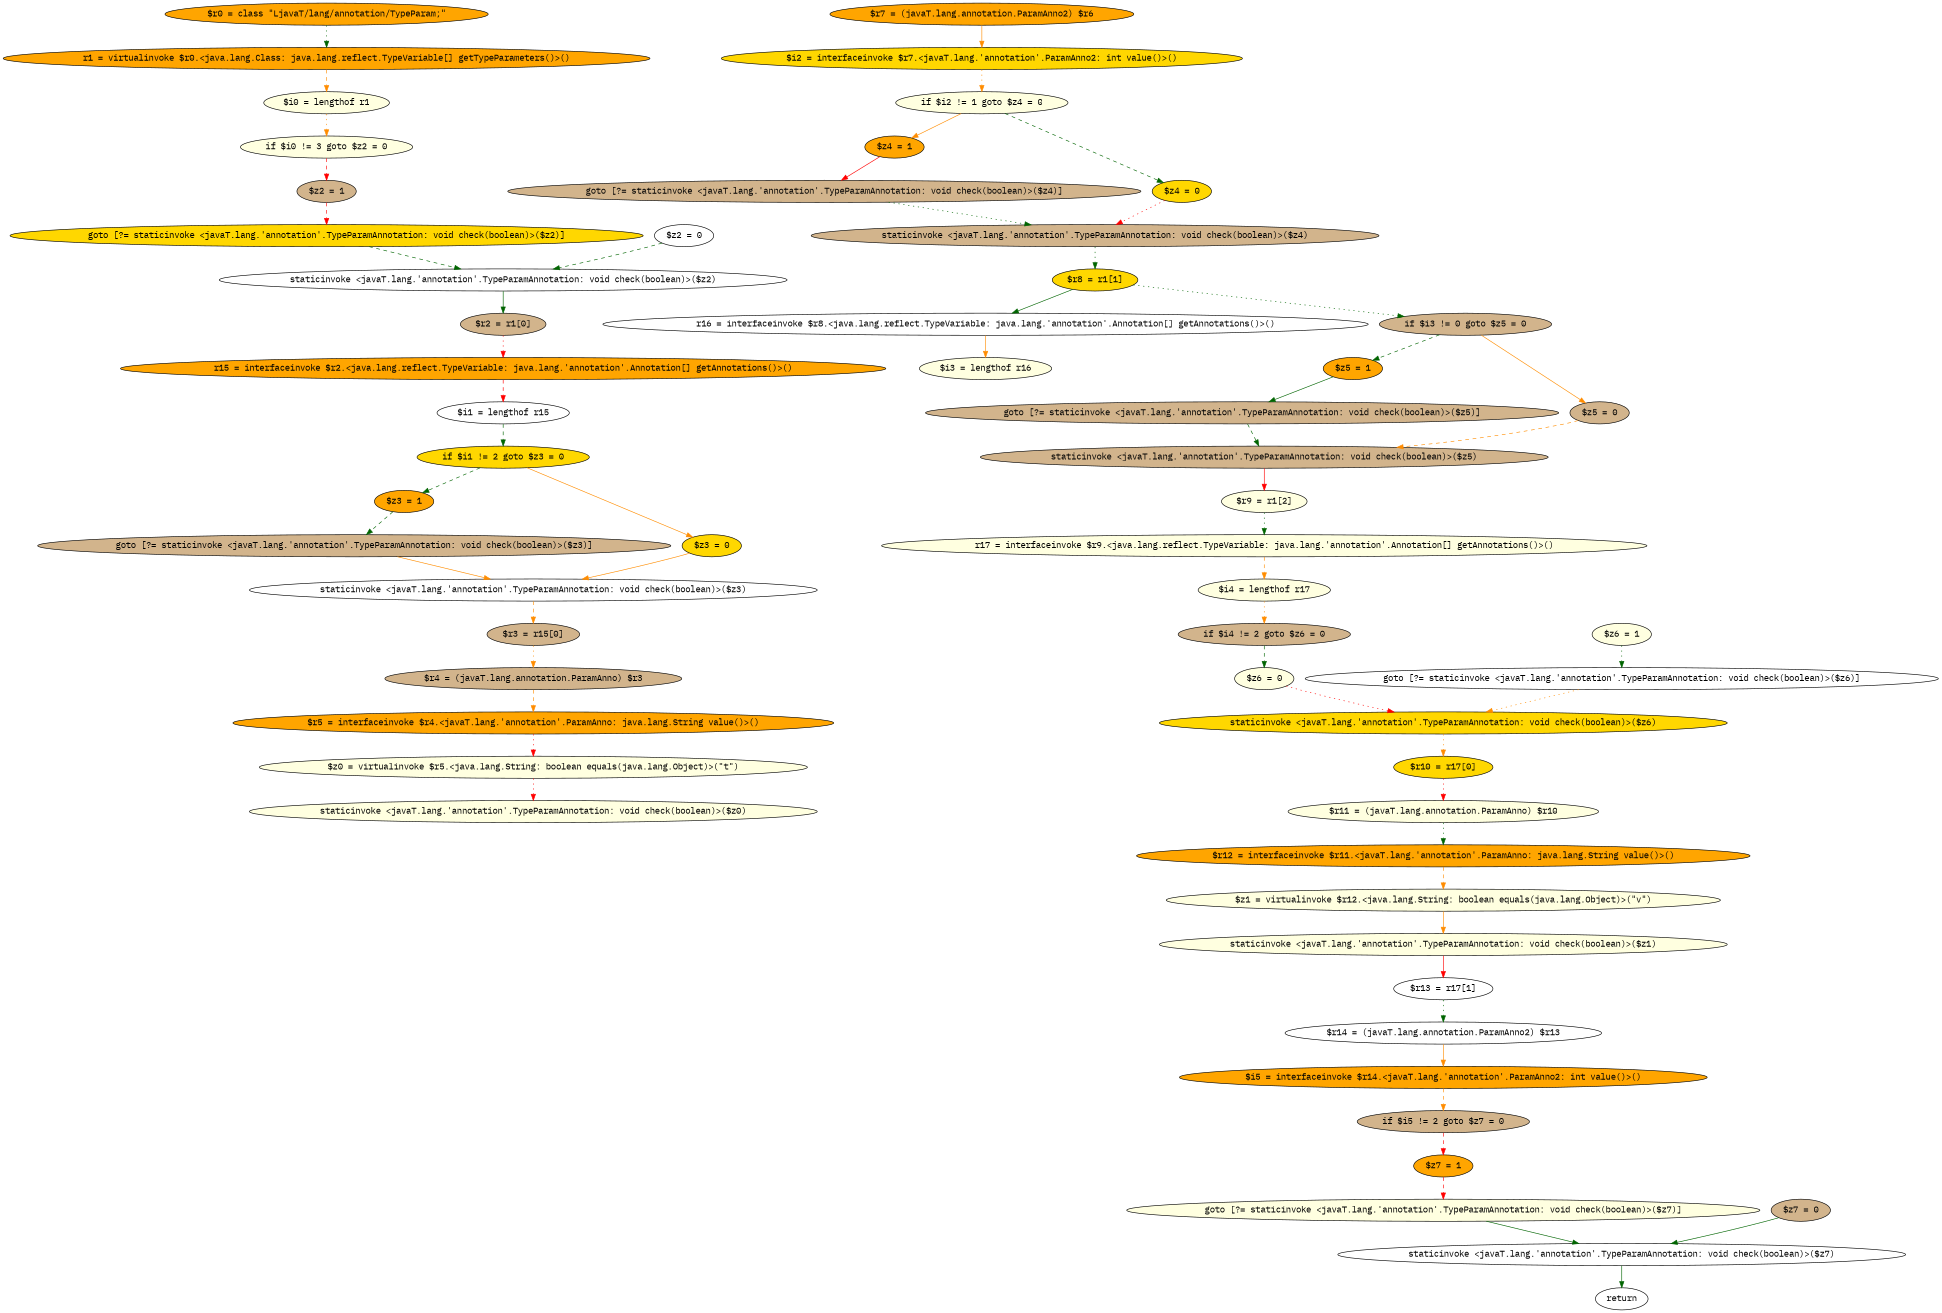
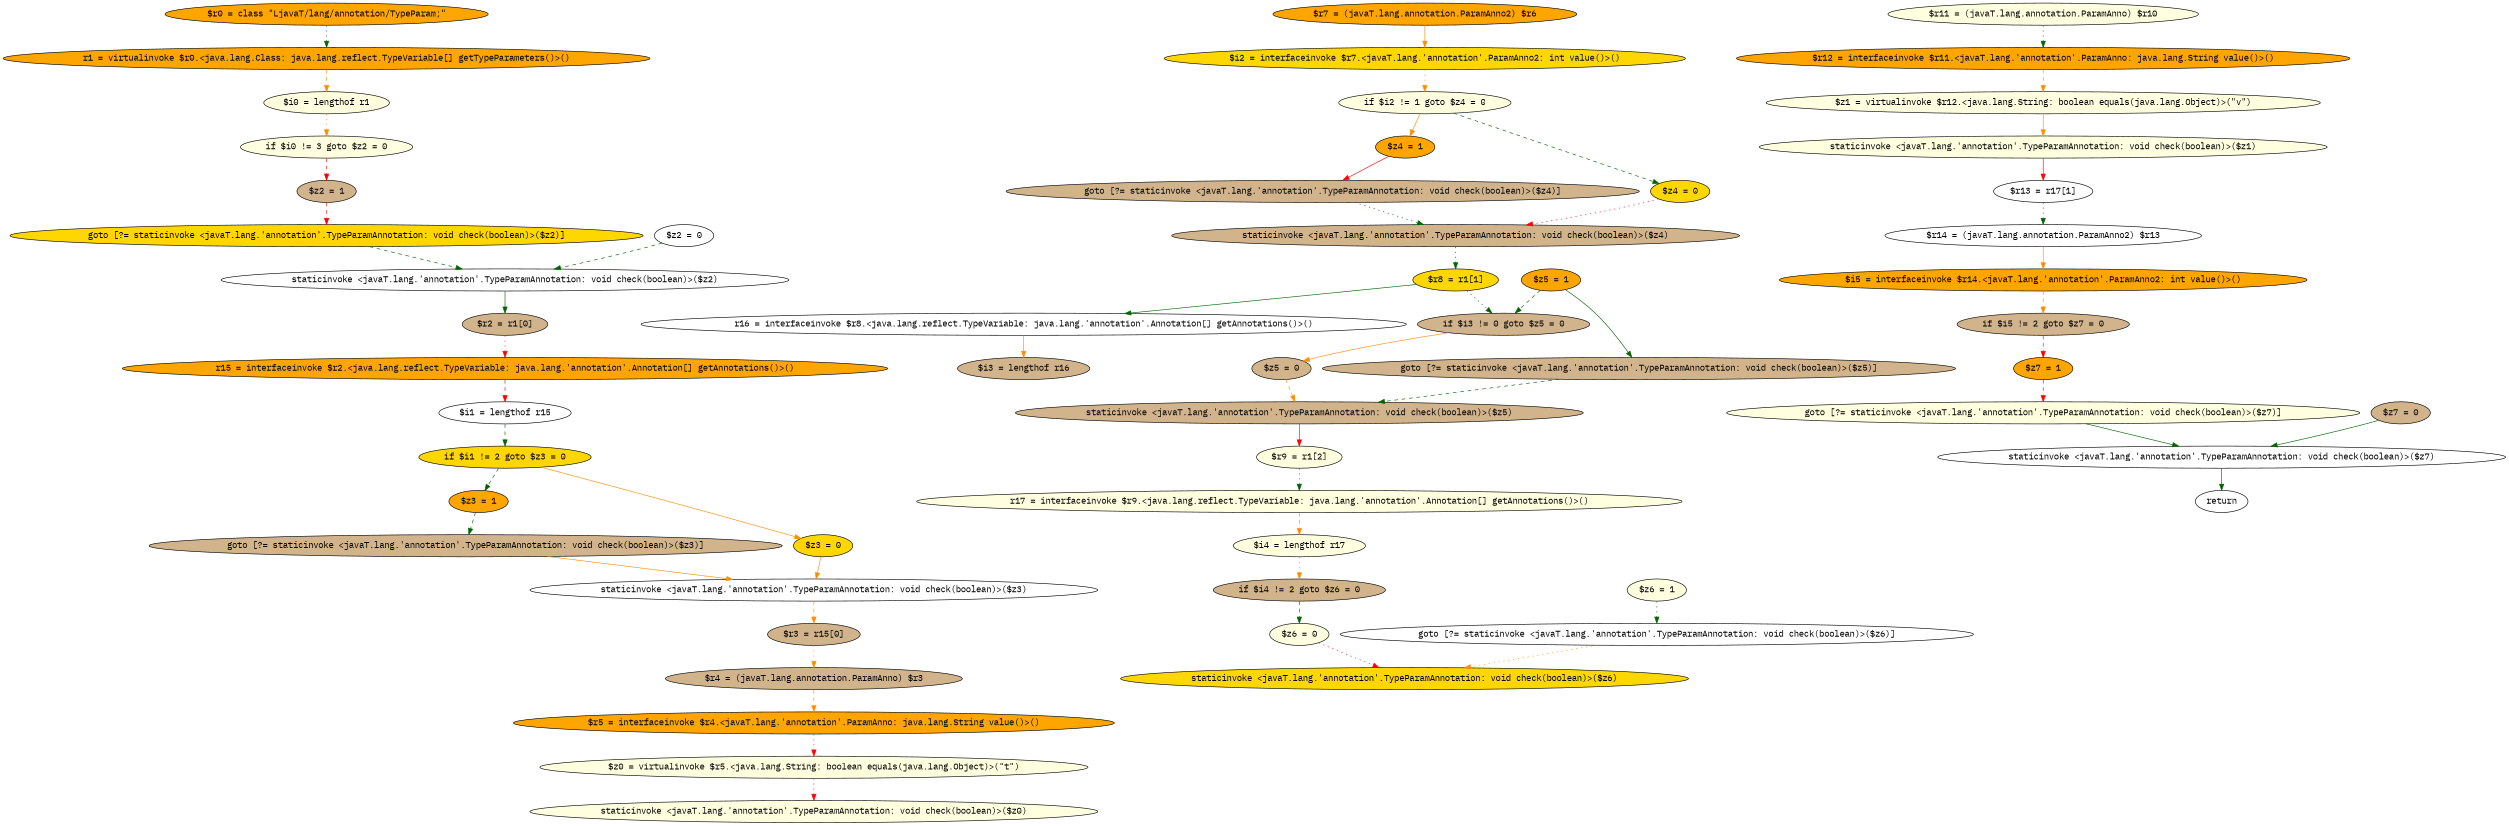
  digraph {
    fontname="IBM Plex Mono"
    node [fillcolor=lightyellow fontname="IBM Plex Mono" style=filled]
    edge [color=darkgreen fontname="IBM Plex Mono" style=dashed]
    "$r0 = class \"LjavaT/lang/annotation/TypeParam;\"" [fillcolor=orange]
    "r1 = virtualinvoke $r0.<java.lang.Class: java.lang.reflect.TypeVariable[] getTypeParameters()>()" [fillcolor=orange]
    "$i0 = lengthof r1"
    "if $i0 != 3 goto $z2 = 0"
    "$z2 = 1" [fillcolor=tan]
    "goto [?= staticinvoke <javaT.lang.'annotation'.TypeParamAnnotation: void check(boolean)>($z2)]" [fillcolor=gold]
    "$z2 = 0" [fillcolor=white]
    "staticinvoke <javaT.lang.'annotation'.TypeParamAnnotation: void check(boolean)>($z2)" [fillcolor=white]
    "$r2 = r1[0]" [fillcolor=tan]
    "r15 = interfaceinvoke $r2.<java.lang.reflect.TypeVariable: java.lang.'annotation'.Annotation[] getAnnotations()>()" [fillcolor=orange]
    "$i1 = lengthof r15" [fillcolor=white]
    "if $i1 != 2 goto $z3 = 0" [fillcolor=gold]
    "$z3 = 1" [fillcolor=orange]
    "$z3 = 0" [fillcolor=gold]
    "goto [?= staticinvoke <javaT.lang.'annotation'.TypeParamAnnotation: void check(boolean)>($z3)]" [fillcolor=tan]
    "staticinvoke <javaT.lang.'annotation'.TypeParamAnnotation: void check(boolean)>($z3)" [fillcolor=white]
    "$r3 = r15[0]" [fillcolor=tan]
    "$r4 = (javaT.lang.annotation.ParamAnno) $r3" [fillcolor=tan]
    "$r5 = interfaceinvoke $r4.<javaT.lang.'annotation'.ParamAnno: java.lang.String value()>()" [fillcolor=orange]
    "$z0 = virtualinvoke $r5.<java.lang.String: boolean equals(java.lang.Object)>(\"t\")"
    "staticinvoke <javaT.lang.'annotation'.TypeParamAnnotation: void check(boolean)>($z0)"
    "$r7 = (javaT.lang.annotation.ParamAnno2) $r6" [fillcolor=orange]
    "$i2 = interfaceinvoke $r7.<javaT.lang.'annotation'.ParamAnno2: int value()>()" [fillcolor=gold]
    "if $i2 != 1 goto $z4 = 0"
    "$z4 = 1" [fillcolor=orange]
    "$z4 = 0" [fillcolor=gold]
    "goto [?= staticinvoke <javaT.lang.'annotation'.TypeParamAnnotation: void check(boolean)>($z4)]" [fillcolor=tan]
    "staticinvoke <javaT.lang.'annotation'.TypeParamAnnotation: void check(boolean)>($z4)" [fillcolor=tan]
    "$r8 = r1[1]" [fillcolor=gold]
    "r16 = interfaceinvoke $r8.<java.lang.reflect.TypeVariable: java.lang.'annotation'.Annotation[] getAnnotations()>()" [fillcolor=white]
    "if $i3 != 0 goto $z5 = 0" [fillcolor=tan]
-   "$i3 = lengthof r16"
+   "$i3 = lengthof r16" [fillcolor=tan]
    "$z5 = 1" [fillcolor=orange]
    "$z5 = 0" [fillcolor=tan]
    "goto [?= staticinvoke <javaT.lang.'annotation'.TypeParamAnnotation: void check(boolean)>($z5)]" [fillcolor=tan]
    "staticinvoke <javaT.lang.'annotation'.TypeParamAnnotation: void check(boolean)>($z5)" [fillcolor=tan]
    "$r9 = r1[2]"
    "r17 = interfaceinvoke $r9.<java.lang.reflect.TypeVariable: java.lang.'annotation'.Annotation[] getAnnotations()>()"
    "$i4 = lengthof r17"
    "if $i4 != 2 goto $z6 = 0" [fillcolor=tan]
    "$z6 = 0"
    "goto [?= staticinvoke <javaT.lang.'annotation'.TypeParamAnnotation: void check(boolean)>($z6)]" [fillcolor=white]
    "$z6 = 1"
    "staticinvoke <javaT.lang.'annotation'.TypeParamAnnotation: void check(boolean)>($z6)" [fillcolor=gold]
-   "$r10 = r17[0]" [fillcolor=gold]
    "$r11 = (javaT.lang.annotation.ParamAnno) $r10"
    "$r12 = interfaceinvoke $r11.<javaT.lang.'annotation'.ParamAnno: java.lang.String value()>()" [fillcolor=orange]
    "$z1 = virtualinvoke $r12.<java.lang.String: boolean equals(java.lang.Object)>(\"v\")"
    "staticinvoke <javaT.lang.'annotation'.TypeParamAnnotation: void check(boolean)>($z1)"
    "$r13 = r17[1]" [fillcolor=white]
    "$r14 = (javaT.lang.annotation.ParamAnno2) $r13" [fillcolor=white]
    "$i5 = interfaceinvoke $r14.<javaT.lang.'annotation'.ParamAnno2: int value()>()" [fillcolor=orange]
    "if $i5 != 2 goto $z7 = 0" [fillcolor=tan]
    "$z7 = 1" [fillcolor=orange]
    "goto [?= staticinvoke <javaT.lang.'annotation'.TypeParamAnnotation: void check(boolean)>($z7)]"
    "$z7 = 0" [fillcolor=tan]
    "staticinvoke <javaT.lang.'annotation'.TypeParamAnnotation: void check(boolean)>($z7)" [fillcolor=white]
    return [fillcolor=white]
    "$r0 = class \"LjavaT/lang/annotation/TypeParam;\"" -> "r1 = virtualinvoke $r0.<java.lang.Class: java.lang.reflect.TypeVariable[] getTypeParameters()>()" [style=dotted]
    "r1 = virtualinvoke $r0.<java.lang.Class: java.lang.reflect.TypeVariable[] getTypeParameters()>()" -> "$i0 = lengthof r1" [color=darkorange]
    "$i0 = lengthof r1" -> "if $i0 != 3 goto $z2 = 0" [color=darkorange style=dotted]
    "if $i0 != 3 goto $z2 = 0" -> "$z2 = 1" [color=red]
    "$z2 = 1" -> "goto [?= staticinvoke <javaT.lang.'annotation'.TypeParamAnnotation: void check(boolean)>($z2)]" [color=red]
    "goto [?= staticinvoke <javaT.lang.'annotation'.TypeParamAnnotation: void check(boolean)>($z2)]" -> "staticinvoke <javaT.lang.'annotation'.TypeParamAnnotation: void check(boolean)>($z2)"
    "$z2 = 0" -> "staticinvoke <javaT.lang.'annotation'.TypeParamAnnotation: void check(boolean)>($z2)"
    "staticinvoke <javaT.lang.'annotation'.TypeParamAnnotation: void check(boolean)>($z2)" -> "$r2 = r1[0]" [style=solid]
    "$r2 = r1[0]" -> "r15 = interfaceinvoke $r2.<java.lang.reflect.TypeVariable: java.lang.'annotation'.Annotation[] getAnnotations()>()" [color=red style=dotted]
    "r15 = interfaceinvoke $r2.<java.lang.reflect.TypeVariable: java.lang.'annotation'.Annotation[] getAnnotations()>()" -> "$i1 = lengthof r15" [color=red]
    "$i1 = lengthof r15" -> "if $i1 != 2 goto $z3 = 0"
    "if $i1 != 2 goto $z3 = 0" -> "$z3 = 1"
    "if $i1 != 2 goto $z3 = 0" -> "$z3 = 0" [color=darkorange style=solid]
    "$z3 = 1" -> "goto [?= staticinvoke <javaT.lang.'annotation'.TypeParamAnnotation: void check(boolean)>($z3)]"
    "$z3 = 0" -> "staticinvoke <javaT.lang.'annotation'.TypeParamAnnotation: void check(boolean)>($z3)" [color=darkorange style=solid]
    "goto [?= staticinvoke <javaT.lang.'annotation'.TypeParamAnnotation: void check(boolean)>($z3)]" -> "staticinvoke <javaT.lang.'annotation'.TypeParamAnnotation: void check(boolean)>($z3)" [color=darkorange style=solid]
    "staticinvoke <javaT.lang.'annotation'.TypeParamAnnotation: void check(boolean)>($z3)" -> "$r3 = r15[0]" [color=darkorange]
    "$r3 = r15[0]" -> "$r4 = (javaT.lang.annotation.ParamAnno) $r3" [color=darkorange style=dotted]
    "$r4 = (javaT.lang.annotation.ParamAnno) $r3" -> "$r5 = interfaceinvoke $r4.<javaT.lang.'annotation'.ParamAnno: java.lang.String value()>()" [color=darkorange]
    "$r5 = interfaceinvoke $r4.<javaT.lang.'annotation'.ParamAnno: java.lang.String value()>()" -> "$z0 = virtualinvoke $r5.<java.lang.String: boolean equals(java.lang.Object)>(\"t\")" [color=red style=dotted]
    "$z0 = virtualinvoke $r5.<java.lang.String: boolean equals(java.lang.Object)>(\"t\")" -> "staticinvoke <javaT.lang.'annotation'.TypeParamAnnotation: void check(boolean)>($z0)" [color=red style=dotted]
    "$r7 = (javaT.lang.annotation.ParamAnno2) $r6" -> "$i2 = interfaceinvoke $r7.<javaT.lang.'annotation'.ParamAnno2: int value()>()" [color=darkorange style=solid]
    "$i2 = interfaceinvoke $r7.<javaT.lang.'annotation'.ParamAnno2: int value()>()" -> "if $i2 != 1 goto $z4 = 0" [color=darkorange style=dotted]
    "if $i2 != 1 goto $z4 = 0" -> "$z4 = 1" [color=darkorange style=solid]
    "if $i2 != 1 goto $z4 = 0" -> "$z4 = 0"
    "$z4 = 1" -> "goto [?= staticinvoke <javaT.lang.'annotation'.TypeParamAnnotation: void check(boolean)>($z4)]" [color=red style=solid]
    "$z4 = 0" -> "staticinvoke <javaT.lang.'annotation'.TypeParamAnnotation: void check(boolean)>($z4)" [color=red style=dotted]
    "goto [?= staticinvoke <javaT.lang.'annotation'.TypeParamAnnotation: void check(boolean)>($z4)]" -> "staticinvoke <javaT.lang.'annotation'.TypeParamAnnotation: void check(boolean)>($z4)" [style=dotted]
    "staticinvoke <javaT.lang.'annotation'.TypeParamAnnotation: void check(boolean)>($z4)" -> "$r8 = r1[1]" [style=dotted]
    "$r8 = r1[1]" -> "r16 = interfaceinvoke $r8.<java.lang.reflect.TypeVariable: java.lang.'annotation'.Annotation[] getAnnotations()>()" [style=solid]
    "$r8 = r1[1]" -> "if $i3 != 0 goto $z5 = 0" [style=dotted]
    "r16 = interfaceinvoke $r8.<java.lang.reflect.TypeVariable: java.lang.'annotation'.Annotation[] getAnnotations()>()" -> "$i3 = lengthof r16" [color=darkorange style=solid]
-   "if $i3 != 0 goto $z5 = 0" -> "$z5 = 1"
+   "$z5 = 1" -> "if $i3 != 0 goto $z5 = 0"
    "if $i3 != 0 goto $z5 = 0" -> "$z5 = 0" [color=darkorange style=solid]
    "$z5 = 1" -> "goto [?= staticinvoke <javaT.lang.'annotation'.TypeParamAnnotation: void check(boolean)>($z5)]" [style=solid]
    "$z5 = 0" -> "staticinvoke <javaT.lang.'annotation'.TypeParamAnnotation: void check(boolean)>($z5)" [color=darkorange]
    "goto [?= staticinvoke <javaT.lang.'annotation'.TypeParamAnnotation: void check(boolean)>($z5)]" -> "staticinvoke <javaT.lang.'annotation'.TypeParamAnnotation: void check(boolean)>($z5)"
    "staticinvoke <javaT.lang.'annotation'.TypeParamAnnotation: void check(boolean)>($z5)" -> "$r9 = r1[2]" [color=red style=solid]
    "$r9 = r1[2]" -> "r17 = interfaceinvoke $r9.<java.lang.reflect.TypeVariable: java.lang.'annotation'.Annotation[] getAnnotations()>()" [style=dotted]
    "r17 = interfaceinvoke $r9.<java.lang.reflect.TypeVariable: java.lang.'annotation'.Annotation[] getAnnotations()>()" -> "$i4 = lengthof r17" [color=darkorange]
    "$i4 = lengthof r17" -> "if $i4 != 2 goto $z6 = 0" [color=darkorange style=dotted]
    "if $i4 != 2 goto $z6 = 0" -> "$z6 = 0"
    "$z6 = 0" -> "staticinvoke <javaT.lang.'annotation'.TypeParamAnnotation: void check(boolean)>($z6)" [color=red style=dotted]
    "goto [?= staticinvoke <javaT.lang.'annotation'.TypeParamAnnotation: void check(boolean)>($z6)]" -> "staticinvoke <javaT.lang.'annotation'.TypeParamAnnotation: void check(boolean)>($z6)" [color=darkorange style=dotted]
    "$z6 = 1" -> "goto [?= staticinvoke <javaT.lang.'annotation'.TypeParamAnnotation: void check(boolean)>($z6)]" [style=dotted]
-   "staticinvoke <javaT.lang.'annotation'.TypeParamAnnotation: void check(boolean)>($z6)" -> "$r10 = r17[0]" [color=darkorange style=dotted]
-   "$r10 = r17[0]" -> "$r11 = (javaT.lang.annotation.ParamAnno) $r10" [color=red style=dotted]
    "$r11 = (javaT.lang.annotation.ParamAnno) $r10" -> "$r12 = interfaceinvoke $r11.<javaT.lang.'annotation'.ParamAnno: java.lang.String value()>()" [style=dotted]
    "$r12 = interfaceinvoke $r11.<javaT.lang.'annotation'.ParamAnno: java.lang.String value()>()" -> "$z1 = virtualinvoke $r12.<java.lang.String: boolean equals(java.lang.Object)>(\"v\")" [color=darkorange]
    "$z1 = virtualinvoke $r12.<java.lang.String: boolean equals(java.lang.Object)>(\"v\")" -> "staticinvoke <javaT.lang.'annotation'.TypeParamAnnotation: void check(boolean)>($z1)" [color=darkorange style=solid]
    "staticinvoke <javaT.lang.'annotation'.TypeParamAnnotation: void check(boolean)>($z1)" -> "$r13 = r17[1]" [color=red style=solid]
    "$r13 = r17[1]" -> "$r14 = (javaT.lang.annotation.ParamAnno2) $r13" [style=dotted]
    "$r14 = (javaT.lang.annotation.ParamAnno2) $r13" -> "$i5 = interfaceinvoke $r14.<javaT.lang.'annotation'.ParamAnno2: int value()>()" [color=darkorange style=solid]
    "$i5 = interfaceinvoke $r14.<javaT.lang.'annotation'.ParamAnno2: int value()>()" -> "if $i5 != 2 goto $z7 = 0" [color=darkorange]
    "if $i5 != 2 goto $z7 = 0" -> "$z7 = 1" [color=red]
    "$z7 = 1" -> "goto [?= staticinvoke <javaT.lang.'annotation'.TypeParamAnnotation: void check(boolean)>($z7)]" [color=red]
    "goto [?= staticinvoke <javaT.lang.'annotation'.TypeParamAnnotation: void check(boolean)>($z7)]" -> "staticinvoke <javaT.lang.'annotation'.TypeParamAnnotation: void check(boolean)>($z7)" [style=solid]
    "$z7 = 0" -> "staticinvoke <javaT.lang.'annotation'.TypeParamAnnotation: void check(boolean)>($z7)" [style=solid]
    "staticinvoke <javaT.lang.'annotation'.TypeParamAnnotation: void check(boolean)>($z7)" -> return [style=solid]
  }
